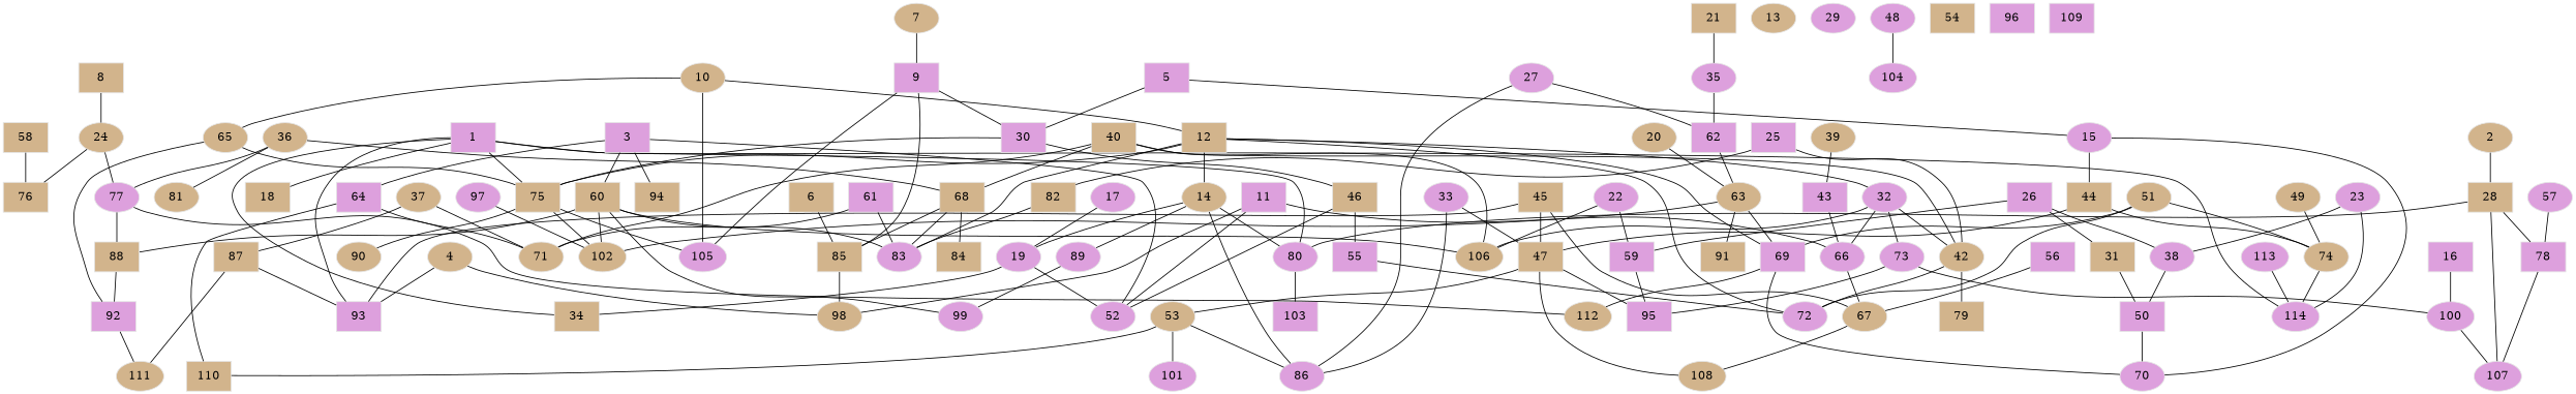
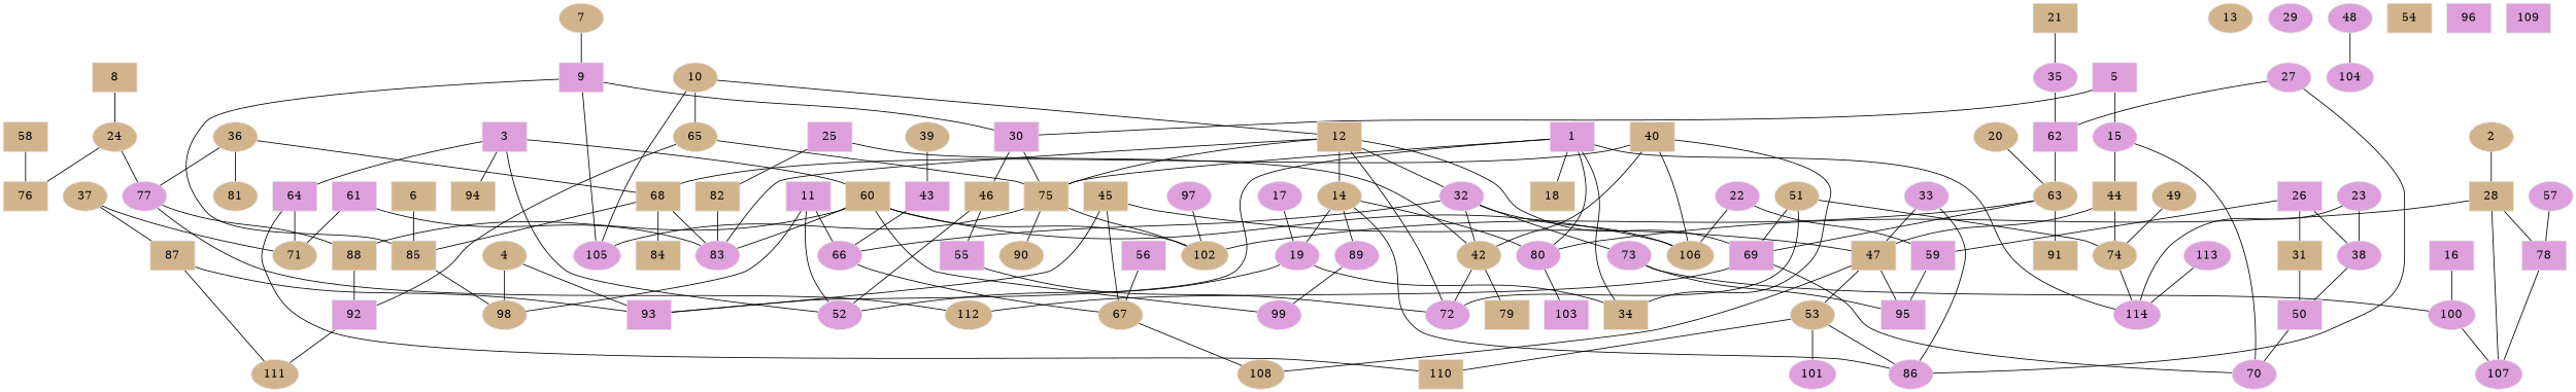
  graph {
    node [color=gray90 fillcolor=plum shape=ellipse style=filled]
    1 [shape=box]
    18 [fillcolor=tan shape=box]
    34 [fillcolor=tan shape=box]
    75 [fillcolor=tan shape=box]
    80
    93 [shape=box]
    114
    105
    102 [fillcolor=tan]
    90 [fillcolor=tan]
    103 [shape=box]
    2 [fillcolor=tan]
    28 [fillcolor=tan shape=box]
    78 [shape=box]
    107
    3 [shape=box]
    52
    60 [fillcolor=tan shape=box]
    64 [shape=box]
    94 [fillcolor=tan shape=box]
    83
    106 [fillcolor=tan]
    88 [fillcolor=tan shape=box]
    99
    71 [fillcolor=tan]
    110 [fillcolor=tan shape=box]
    4 [fillcolor=tan]
    98 [fillcolor=tan]
    5 [shape=box]
    15
    30 [shape=box]
    44 [fillcolor=tan shape=box]
    70
    46 [fillcolor=tan shape=box]
    6 [fillcolor=tan shape=box]
    85 [fillcolor=tan shape=box]
    7 [fillcolor=tan]
    9 [shape=box]
    8 [fillcolor=tan shape=box]
    24 [fillcolor=tan]
    76 [fillcolor=tan shape=box]
    77
    10 [fillcolor=tan]
    12 [fillcolor=tan shape=box]
    65 [fillcolor=tan]
    14 [fillcolor=tan]
    32
    69 [shape=box]
    72
    92 [shape=box]
    11 [shape=box]
    66
    67 [fillcolor=tan]
    19
    86
    89
    42 [fillcolor=tan]
    73
    112 [fillcolor=tan]
    13 [fillcolor=tan]
    47 [fillcolor=tan shape=box]
    74 [fillcolor=tan]
    16 [shape=box]
    100
    17
    20 [fillcolor=tan]
    63 [fillcolor=tan]
    91 [fillcolor=tan shape=box]
    21 [fillcolor=tan shape=box]
    35
    62 [shape=box]
    59 [shape=box]
    22
    95 [shape=box]
    23
    38
    50 [shape=box]
    25 [shape=box]
    82 [fillcolor=tan shape=box]
    79 [fillcolor=tan shape=box]
    26 [shape=box]
    31 [fillcolor=tan shape=box]
    27
    29
    55 [shape=box]
    33
    53 [fillcolor=tan]
    108 [fillcolor=tan]
    36 [fillcolor=tan]
    68 [fillcolor=tan shape=box]
    81 [fillcolor=tan]
    84 [fillcolor=tan shape=box]
    37 [fillcolor=tan]
    87 [fillcolor=tan shape=box]
    111 [fillcolor=tan]
    39 [fillcolor=tan]
    43 [shape=box]
    40 [fillcolor=tan shape=box]
    45 [fillcolor=tan shape=box]
    101
    48
    104
    49 [fillcolor=tan]
    51 [fillcolor=tan]
    54 [fillcolor=tan shape=box]
    56 [shape=box]
    57
    58 [fillcolor=tan shape=box]
    61 [shape=box]
    96 [shape=box]
    97
    109 [shape=box]
    113
    1 -- 18
    1 -- 34
    1 -- 75
    1 -- 80
    1 -- 93
    1 -- 114
    75 -- 105
    75 -- 102
    75 -- 90
    80 -- 103
    2 -- 28
    28 -- 80
    28 -- 78
    28 -- 107
    78 -- 107
    3 -- 52
    3 -- 60
    3 -- 64
    3 -- 94
    60 -- 102
    60 -- 83
    60 -- 106
    60 -- 88
    60 -- 99
    64 -- 71
    64 -- 110
    88 -- 92
    4 -- 93
    4 -- 98
    5 -- 15
    5 -- 30
    15 -- 44
    15 -- 70
    30 -- 75
    30 -- 46
    44 -- 47
    44 -- 74
    46 -- 52
    46 -- 55
    6 -- 85
    85 -- 98
    7 -- 9
    9 -- 105
    9 -- 30
    9 -- 85
    8 -- 24
    24 -- 76
    24 -- 77
    77 -- 88
    77 -- 112
    10 -- 105
    10 -- 12
    10 -- 65
    12 -- 75
    12 -- 83
    12 -- 14
    12 -- 32
    12 -- 69
    12 -- 72
    65 -- 75
    65 -- 92
    14 -- 80
    14 -- 19
    14 -- 86
    14 -- 89
    32 -- 106
    32 -- 66
    32 -- 42
    32 -- 73
    69 -- 70
    69 -- 112
    92 -- 111
    11 -- 52
    11 -- 98
    11 -- 66
    66 -- 67
    67 -- 108
    19 -- 34
    19 -- 52
    89 -- 99
    42 -- 72
    42 -- 79
    73 -- 100
    73 -- 95
    47 -- 95
    47 -- 53
    47 -- 108
    74 -- 114
    16 -- 100
    100 -- 107
    17 -- 19
    20 -- 63
    63 -- 102
    63 -- 69
    63 -- 91
    21 -- 35
    35 -- 62
    62 -- 63
    59 -- 95
    22 -- 106
    22 -- 59
    23 -- 114
    23 -- 38
    38 -- 50
    50 -- 70
    25 -- 42
    25 -- 82
    82 -- 83
    26 -- 59
    26 -- 38
    26 -- 31
    31 -- 50
    27 -- 86
    27 -- 62
    55 -- 72
    33 -- 86
    33 -- 47
    53 -- 110
    53 -- 86
    53 -- 101
    36 -- 77
    36 -- 68
    36 -- 81
    68 -- 83
    68 -- 85
    68 -- 84
    37 -- 71
    37 -- 87
    87 -- 93
    87 -- 111
    39 -- 43
    43 -- 66
    40 -- 106
-   40 -- 71
+   40 -- 34
    40 -- 42
    40 -- 68
    45 -- 93
    45 -- 67
    45 -- 47
    48 -- 104
    49 -- 74
    51 -- 69
    51 -- 72
    51 -- 74
    56 -- 67
    57 -- 78
    58 -- 76
    61 -- 83
    61 -- 71
    97 -- 102
    113 -- 114
  }
